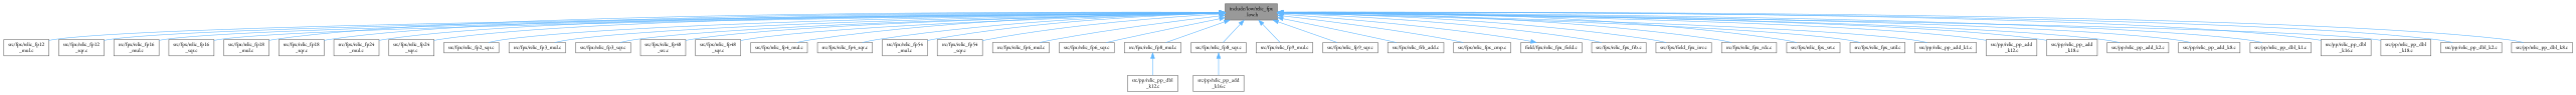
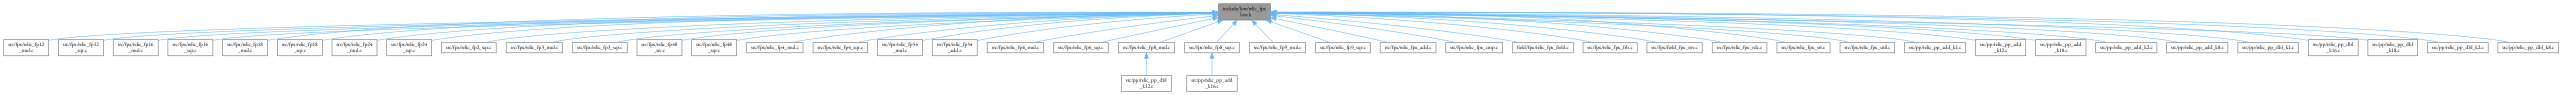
  digraph {
    fontname="EB Garamond"
    node [color=grey40 fillcolor=white fontname="EB Garamond" fontsize=10 shape=box style=filled]
    edge [color=steelblue1 dir=back fontname="EB Garamond" fontsize=10 labelfontname=Helvetica labelfontsize=10 style=solid]
    n1 [color=gray40 fillcolor=grey60 fontcolor=black height=0.2 label="include/low/relic_fpx\l_low.h" width=0.4]
    n2 [height=0.2 label="src/fpx/relic_fp12\l_mul.c" width=0.4]
    n3 [height=0.2 label="src/fpx/relic_fp12\l_sqr.c" width=0.4]
    n4 [height=0.2 label="src/fpx/relic_fp16\l_mul.c" width=0.4]
    n5 [height=0.2 label="src/fpx/relic_fp16\l_sqr.c" width=0.4]
    n6 [height=0.2 label="src/fpx/relic_fp18\l_mul.c" width=0.4]
    n7 [height=0.2 label="src/fpx/relic_fp18\l_sqr.c" width=0.4]
    n8 [height=0.2 label="src/fpx/relic_fp24\l_mul.c" width=0.4]
    n9 [height=0.2 label="src/fpx/relic_fp24\l_sqr.c" width=0.4]
    n10 [height=0.2 label="src/fpx/relic_fp2_sqr.c" width=0.4]
    n11 [height=0.2 label="src/fpx/relic_fp3_mul.c" width=0.4]
    n12 [height=0.2 label="src/fpx/relic_fp3_sqr.c" width=0.4]
    n13 [height=0.2 label="src/fpx/relic_fp48\l_src.c" width=0.4]
    n14 [height=0.2 label="src/fpx/relic_fp48\l_sqr.c" width=0.4]
    n15 [height=0.2 label="src/fpx/relic_fp4_mul.c" width=0.4]
    n16 [height=0.2 label="src/fpx/relic_fp4_sqr.c" width=0.4]
    n17 [height=0.2 label="src/fpx/relic_fp54\l_mul.c" width=0.4]
-   n18 [height=0.2 label="src/fpx/relic_fp54\l_sqr.c" width=0.4]
+   n18 [height=0.2 label="src/fpx/relic_fp54\l_add.c" width=0.4]
    n19 [height=0.2 label="src/fpx/relic_fp6_mul.c" width=0.4]
    n20 [height=0.2 label="src/fpx/relic_fp6_sqr.c" width=0.4]
    n21 [height=0.2 label="src/fpx/relic_fp8_mul.c" width=0.4]
    n22 [height=0.2 label="src/fpx/relic_fp8_sqr.c" width=0.4]
    n23 [height=0.2 label="src/fpx/relic_fp9_mul.c" width=0.4]
    n24 [height=0.2 label="src/fpx/relic_fp9_sqr.c" width=0.4]
-   n25 [height=0.2 label="src/fpx/relic_frb_add.c" width=0.4]
+   n25 [height=0.2 label="src/fpx/relic_fpx_add.c" width=0.4]
    n26 [height=0.2 label="src/fpx/relic_fpx_cmp.c" width=0.4]
    n27 [height=0.2 label="field/fpx/relic_fpx_field.c" width=0.4]
    n28 [height=0.2 label="src/fpx/relic_fpx_frb.c" width=0.4]
    n29 [height=0.2 label="src/fpx/field_fpx_inv.c" width=0.4]
    n30 [height=0.2 label="src/fpx/relic_fpx_rdc.c" width=0.4]
    n31 [height=0.2 label="src/fpx/relic_fpx_srt.c" width=0.4]
    n32 [height=0.2 label="src/fpx/relic_fpx_util.c" width=0.4]
    n33 [height=0.2 label="src/pp/relic_pp_add_k1.c" width=0.4]
    n34 [height=0.2 label="src/pp/relic_pp_add\l_k12.c" width=0.4]
    n35 [height=0.2 label="src/pp/relic_pp_add\l_k18.c" width=0.4]
    n36 [height=0.2 label="src/pp/relic_pp_add_k2.c" width=0.4]
    n37 [height=0.2 label="src/pp/relic_pp_add_k8.c" width=0.4]
    n38 [height=0.2 label="src/pp/relic_pp_dbl_k1.c" width=0.4]
    n39 [height=0.2 label="src/pp/relic_pp_dbl\l_k16.c" width=0.4]
    n40 [height=0.2 label="src/pp/relic_pp_dbl\l_k18.c" width=0.4]
    n41 [height=0.2 label="src/pp/relic_pp_dbl_k2.c" width=0.4]
    n42 [height=0.2 label="src/pp/relic_pp_dbl_k8.c" width=0.4]
    n43 [height=0.2 label="src/pp/relic_pp_dbl\l_k12.c" width=0.4]
    n44 [height=0.2 label="src/pp/relic_pp_add\l_k16.c" width=0.4]
    n1 -> n2
    n1 -> n3
    n1 -> n4
    n1 -> n5
    n1 -> n6
    n1 -> n7
    n1 -> n8
    n1 -> n9
    n1 -> n10
    n1 -> n11
    n1 -> n12
    n1 -> n13
    n1 -> n14
    n1 -> n15
    n1 -> n16
    n1 -> n17
    n1 -> n18
    n1 -> n19
    n1 -> n20
    n1 -> n21
    n1 -> n22
    n1 -> n23
    n1 -> n24
    n1 -> n25
    n1 -> n26
-   n27 -> n1
+   n1 -> n27
    n1 -> n28
    n1 -> n29
    n1 -> n30
    n1 -> n31
    n1 -> n32
    n1 -> n33
    n1 -> n34
    n1 -> n35
    n1 -> n36
    n1 -> n37
    n1 -> n38
    n1 -> n39
    n1 -> n40
    n1 -> n41
    n1 -> n42
    n21 -> n43
    n22 -> n44
  }
